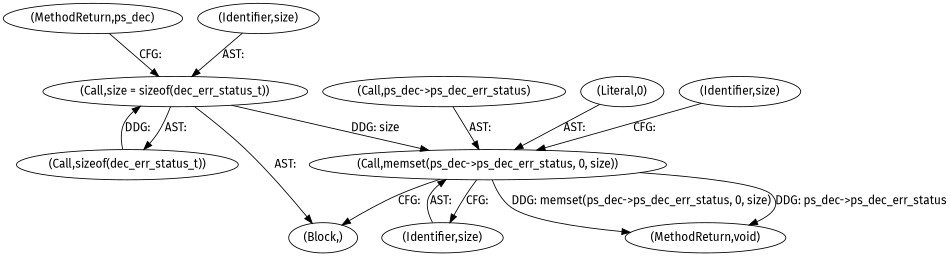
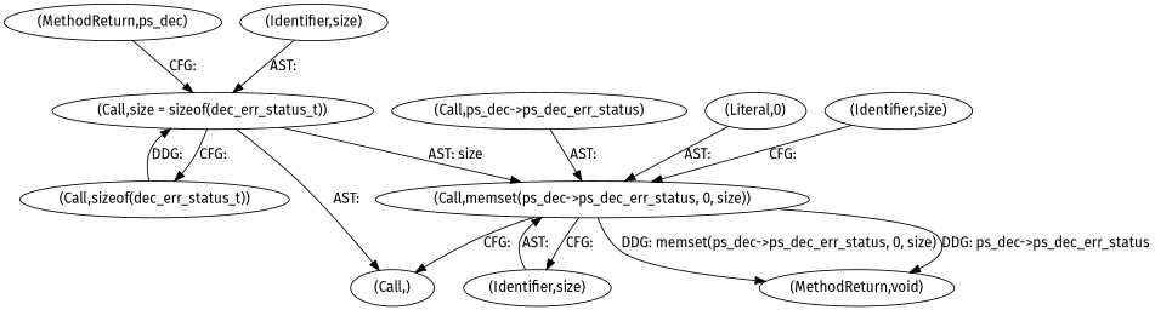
  digraph {
    fontname="Fira Sans"
    node [fontname="Fira Sans"]
    edge [fontname="Fira Sans"]
    n1 [label="(Call,memset(ps_dec->ps_dec_err_status, 0, size))"]
    n2 [label="(Identifier,size)"]
-   n3 [label="(Block,)"]
+   n3 [label="(Call,)"]
    n4 [label="(MethodReturn,void)"]
    n5 [label="(Call,size = sizeof(dec_err_status_t))"]
    n6 [label="(Call,sizeof(dec_err_status_t))"]
    n7 [label="(Call,ps_dec->ps_dec_err_status)"]
    n8 [label="(Literal,0)"]
    n9 [label="(MethodReturn,ps_dec)"]
    n10 [label="(Identifier,size)"]
    n11 [label="(Identifier,size)"]
    n1 -> n2 [label="CFG: "]
    n1 -> n3 [label="CFG: "]
    n1 -> n4 [label="DDG: memset(ps_dec->ps_dec_err_status, 0, size)"]
    n1 -> n4 [label="DDG: ps_dec->ps_dec_err_status"]
    n2 -> n1 [label="AST: "]
-   n5 -> n1 [label="DDG: size"]
+   n5 -> n1 [label="AST: size"]
    n5 -> n3 [label="AST: "]
-   n5 -> n6 [label="AST: "]
+   n5 -> n6 [label="CFG: "]
    n6 -> n5 [label="DDG: "]
    n7 -> n1 [label="AST: "]
    n8 -> n1 [label="AST: "]
    n9 -> n5 [label="CFG: "]
    n10 -> n1 [label="CFG: "]
    n11 -> n5 [label="AST: "]
  }
